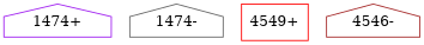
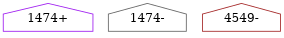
  digraph {
    k=31
    node [l=296 shape=house]
    "1474+" [color=purple]
    "1474-" [color=gray40]
-   "4549+" [l=222 color=red shape=box]
-   "4549-" [l=222 color=brown label="4546-"]
+   "4549-" [l=222 color=brown]
  }
